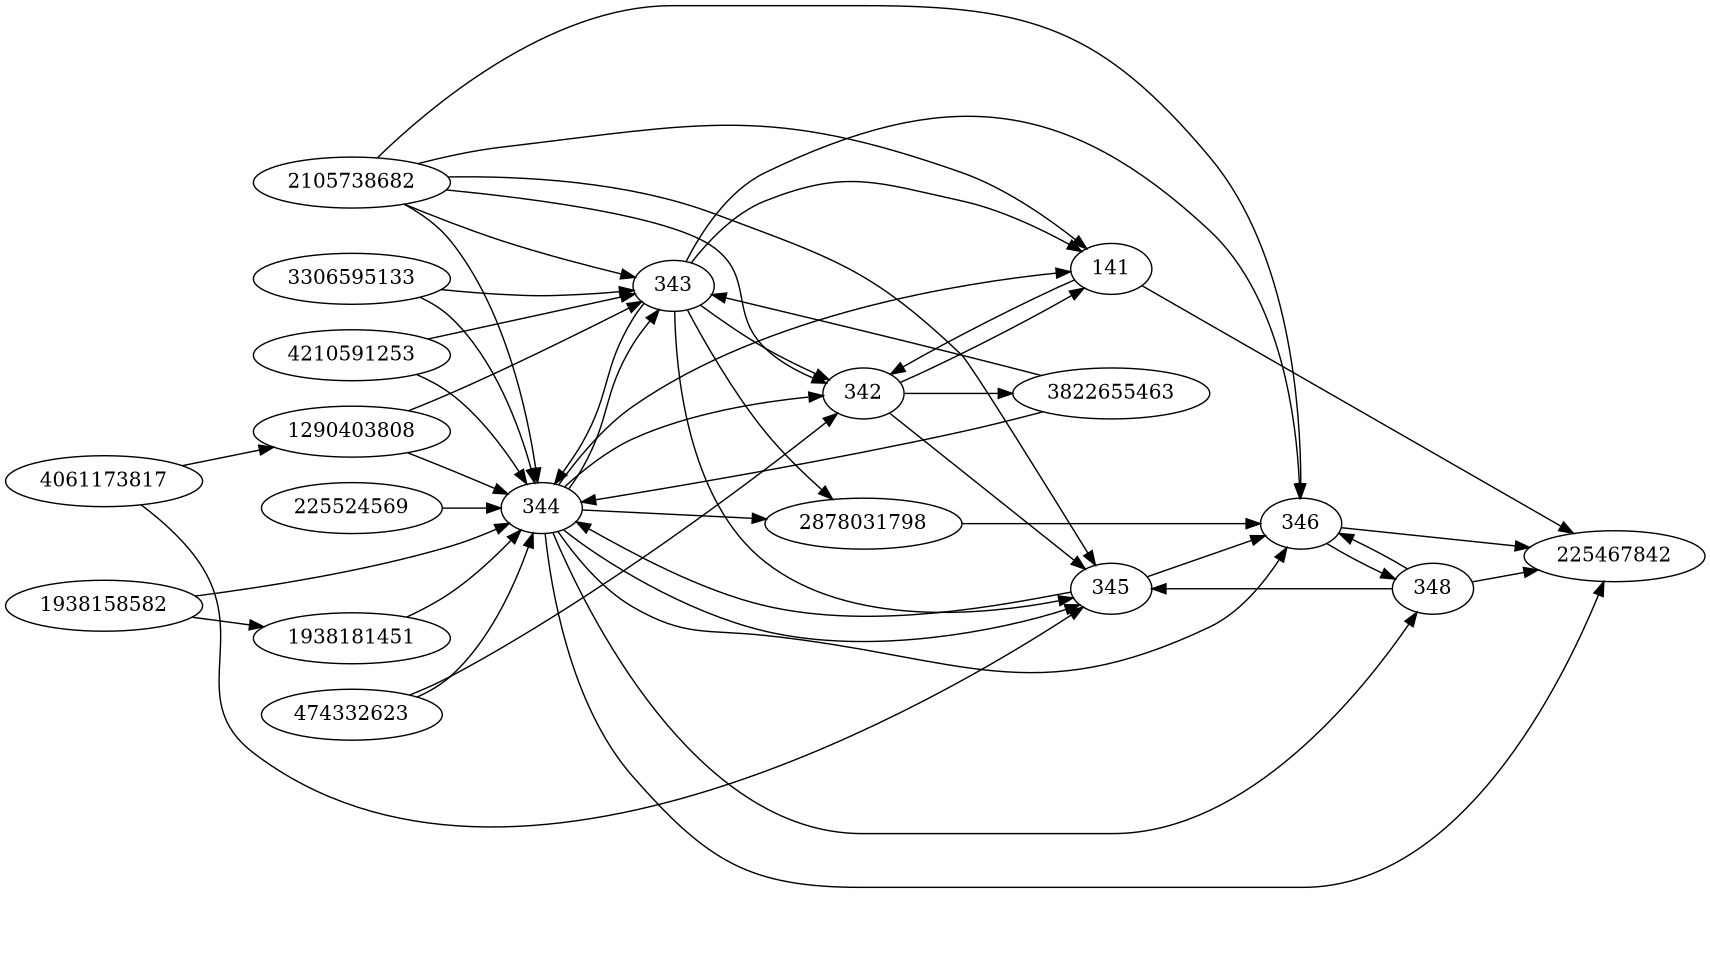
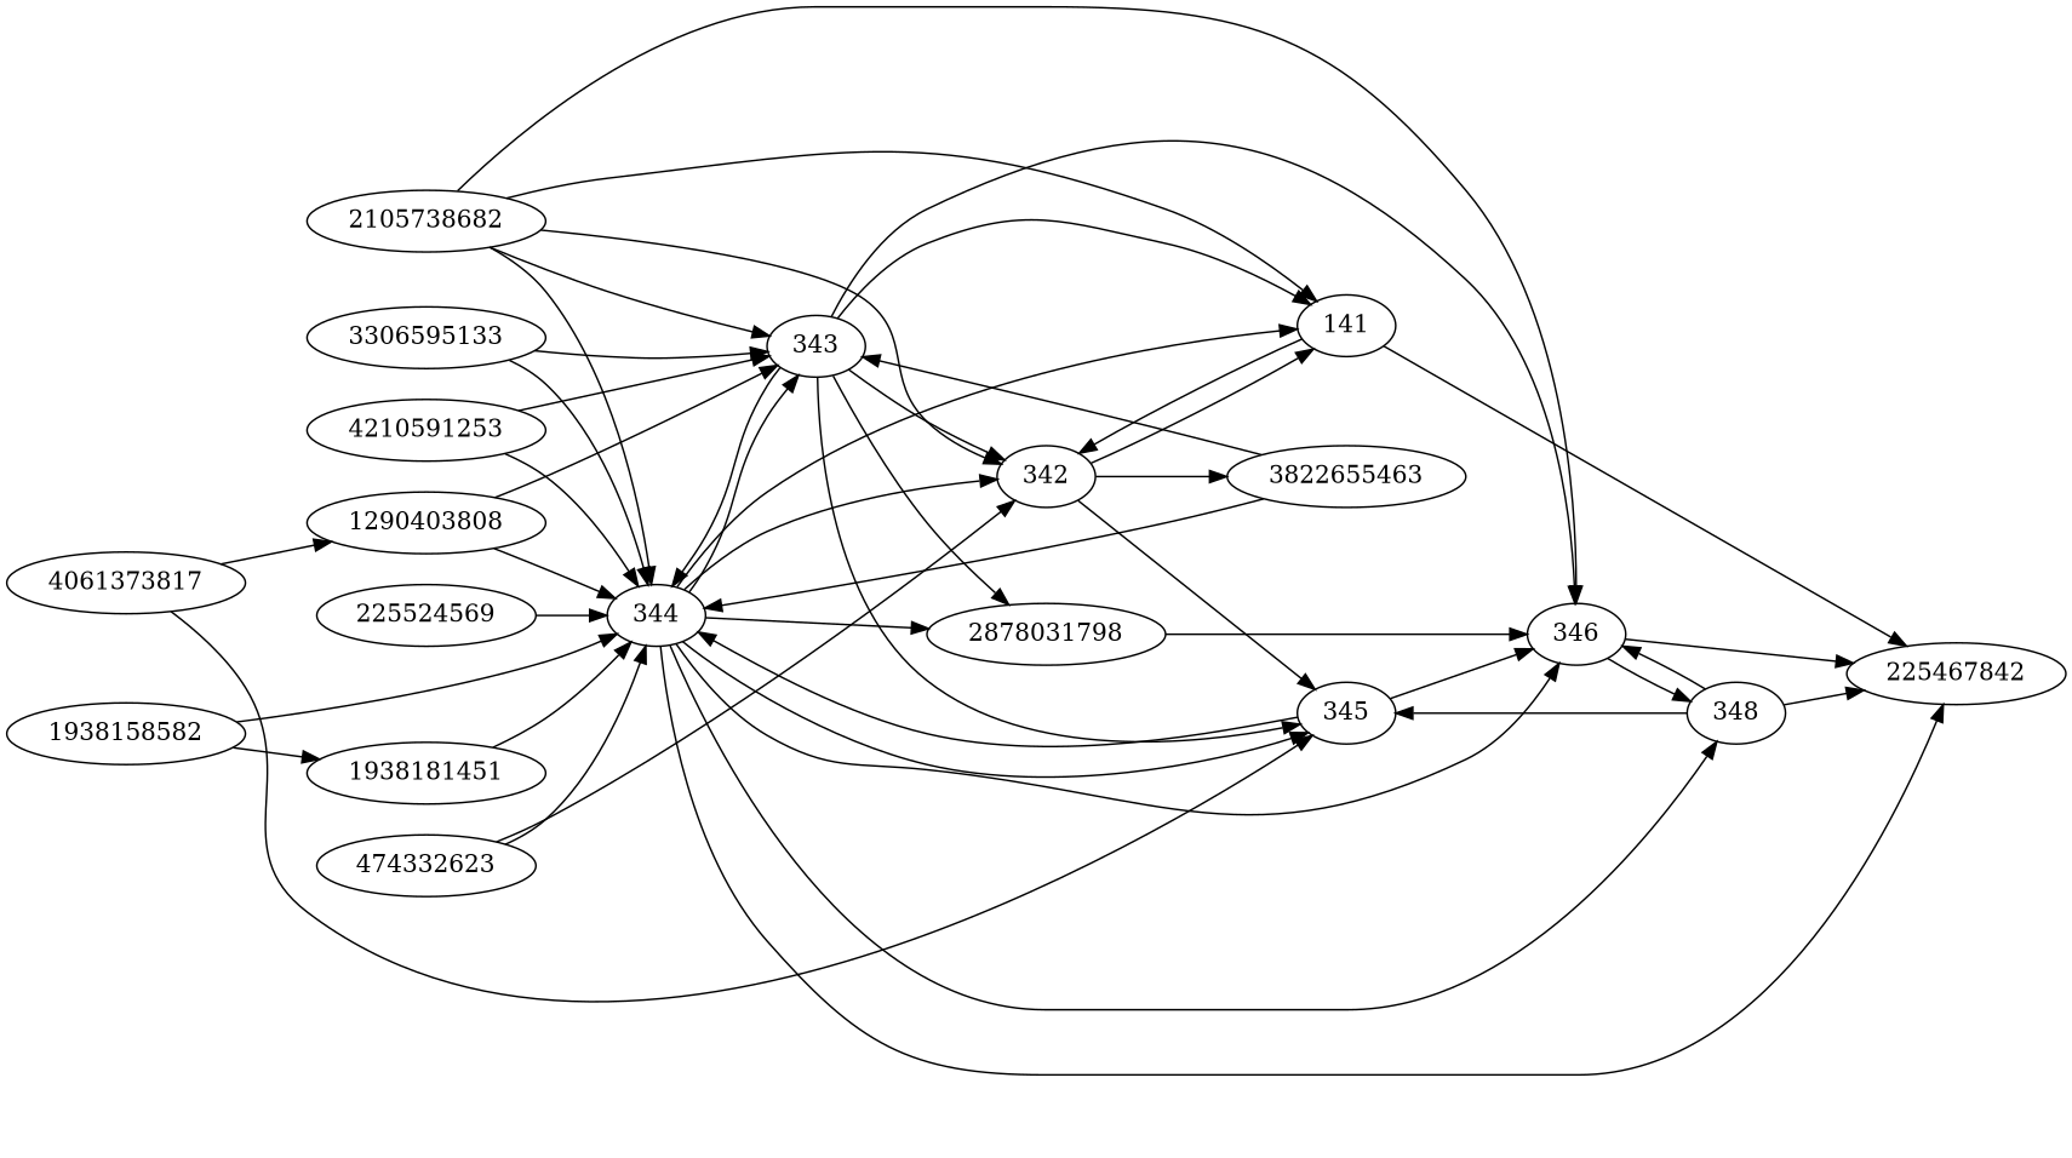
  strict digraph {
    rankdir=LR
    1290403808
    344
    343
    225467842
    345
    346
    n7 [label=141]
    348
    2878031798
    342
    1938158582
    1938181451
    3822655463
    474332623
    2105738682
    4210591253
    225524569
-   4061373817 [label=4061173817]
+   4061373817
    3306595133
    1290403808 -> 344
    1290403808 -> 343
    344 -> 343
    344 -> 225467842
    344 -> 345
    344 -> 346
    344 -> n7
    344 -> 348
    344 -> 2878031798
    344 -> 342
    343 -> 344
    343 -> 345
    343 -> 346
    343 -> n7
    343 -> 2878031798
    343 -> 342
    345 -> 344
    345 -> 346
    346 -> 225467842
    346 -> 348
    n7 -> 225467842
    n7 -> 342
    348 -> 225467842
    348 -> 345
    348 -> 346
    2878031798 -> 346
    342 -> 345
    342 -> n7
    342 -> 3822655463
    1938158582 -> 344
    1938158582 -> 1938181451
    1938181451 -> 344
    3822655463 -> 344
    3822655463 -> 343
    474332623 -> 344
    474332623 -> 342
    2105738682 -> 344
    2105738682 -> 343
-   2105738682 -> 345
    2105738682 -> 346
    2105738682 -> n7
    2105738682 -> 342
    4210591253 -> 344
    4210591253 -> 343
    225524569 -> 344
    4061373817 -> 1290403808
    4061373817 -> 345
    3306595133 -> 344
    3306595133 -> 343
  }
